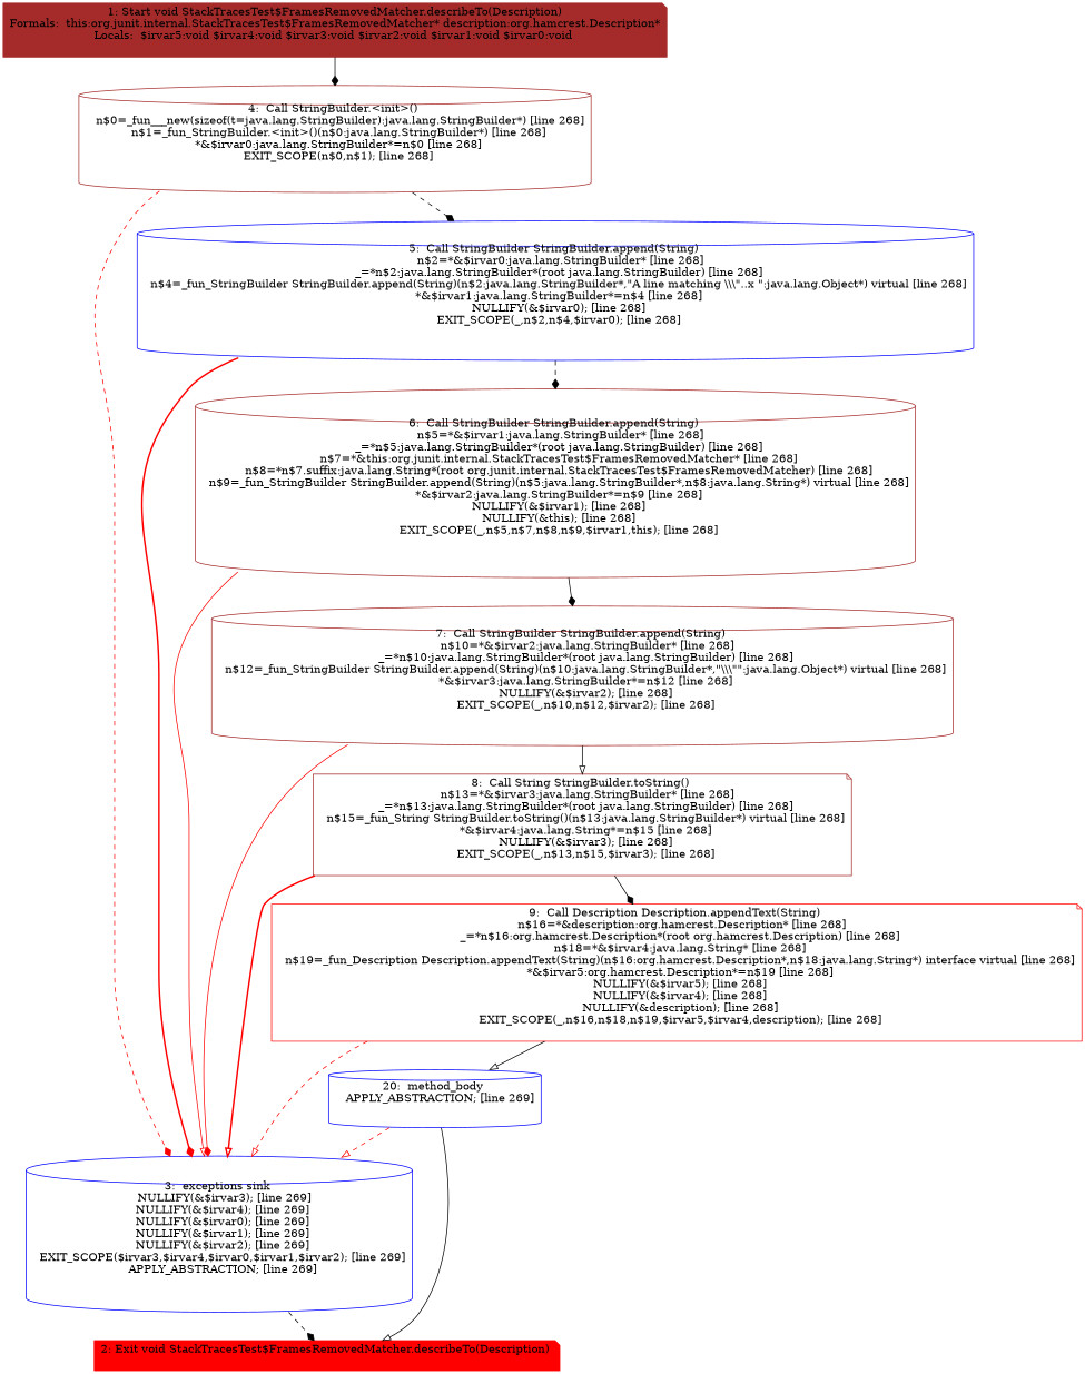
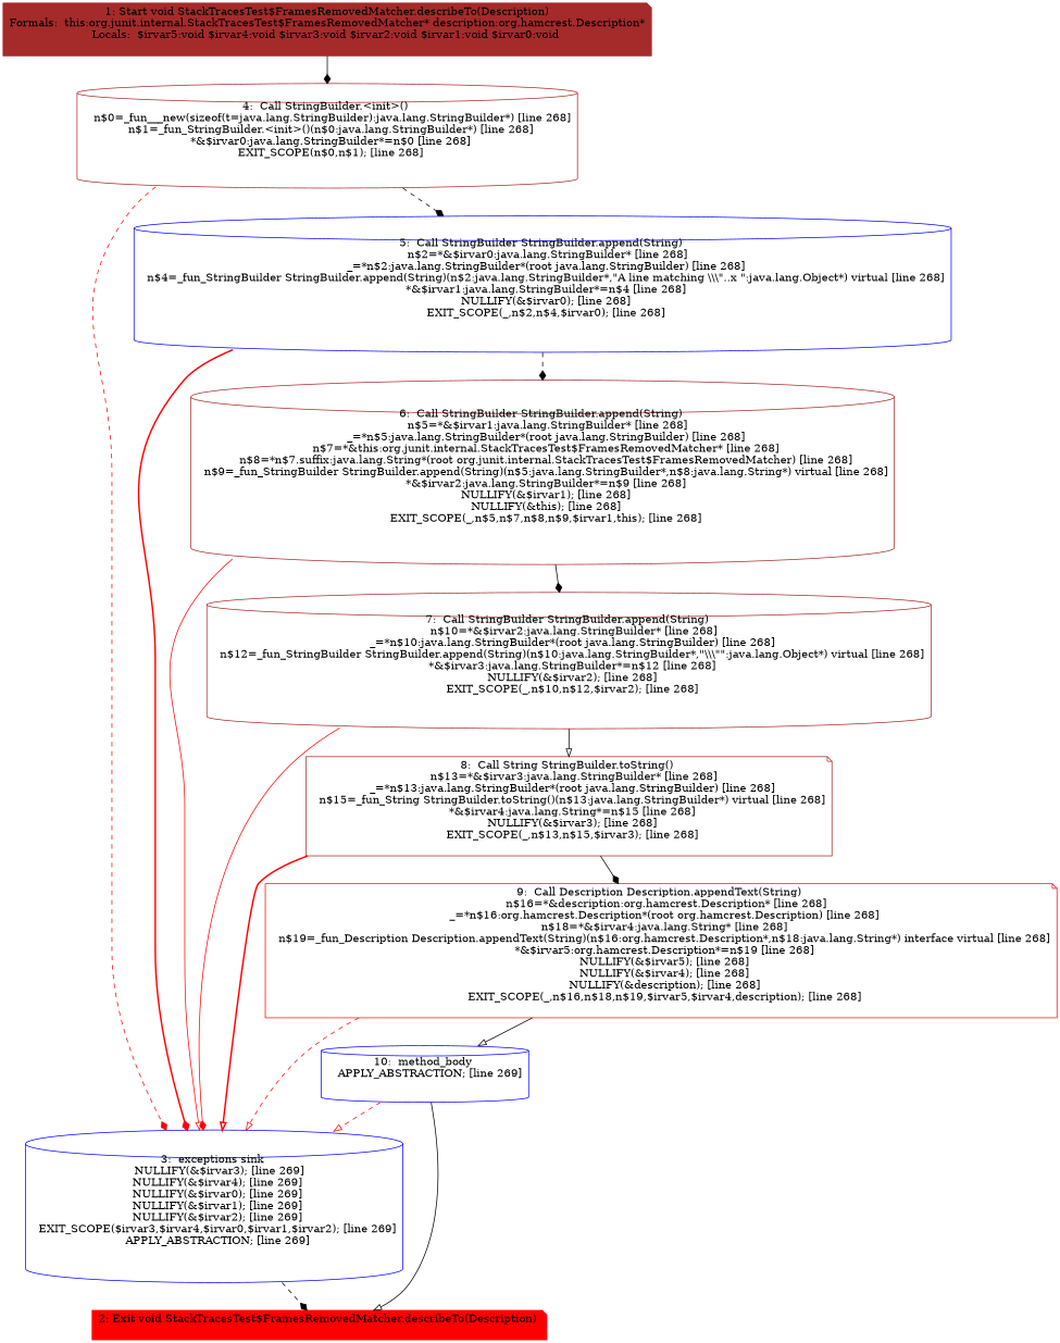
  digraph {
    node [color=brown shape=cylinder]
    edge [style=solid arrowhead=diamond]
    n1 [label="1: Start void StackTracesTest$FramesRemovedMatcher.describeTo(Description)\nFormals:  this:org.junit.internal.StackTracesTest$FramesRemovedMatcher* description:org.hamcrest.Description*\nLocals:  $irvar5:void $irvar4:void $irvar3:void $irvar2:void $irvar1:void $irvar0:void \n  " style=filled shape=note]
    n2 [label="4:  Call StringBuilder.<init>() \n   n$0=_fun___new(sizeof(t=java.lang.StringBuilder):java.lang.StringBuilder*) [line 268]\n  n$1=_fun_StringBuilder.<init>()(n$0:java.lang.StringBuilder*) [line 268]\n  *&$irvar0:java.lang.StringBuilder*=n$0 [line 268]\n  EXIT_SCOPE(n$0,n$1); [line 268]\n "]
    n3 [label="3:  exceptions sink \n   NULLIFY(&$irvar3); [line 269]\n  NULLIFY(&$irvar4); [line 269]\n  NULLIFY(&$irvar0); [line 269]\n  NULLIFY(&$irvar1); [line 269]\n  NULLIFY(&$irvar2); [line 269]\n  EXIT_SCOPE($irvar3,$irvar4,$irvar0,$irvar1,$irvar2); [line 269]\n  APPLY_ABSTRACTION; [line 269]\n " color=blue]
    n4 [label="5:  Call StringBuilder StringBuilder.append(String) \n   n$2=*&$irvar0:java.lang.StringBuilder* [line 268]\n  _=*n$2:java.lang.StringBuilder*(root java.lang.StringBuilder) [line 268]\n  n$4=_fun_StringBuilder StringBuilder.append(String)(n$2:java.lang.StringBuilder*,\"A line matching \\\\\\\"..x \":java.lang.Object*) virtual [line 268]\n  *&$irvar1:java.lang.StringBuilder*=n$4 [line 268]\n  NULLIFY(&$irvar0); [line 268]\n  EXIT_SCOPE(_,n$2,n$4,$irvar0); [line 268]\n " color=blue]
    n5 [color=red label="2: Exit void StackTracesTest$FramesRemovedMatcher.describeTo(Description) \n  " style=filled shape=note]
    n6 [label="6:  Call StringBuilder StringBuilder.append(String) \n   n$5=*&$irvar1:java.lang.StringBuilder* [line 268]\n  _=*n$5:java.lang.StringBuilder*(root java.lang.StringBuilder) [line 268]\n  n$7=*&this:org.junit.internal.StackTracesTest$FramesRemovedMatcher* [line 268]\n  n$8=*n$7.suffix:java.lang.String*(root org.junit.internal.StackTracesTest$FramesRemovedMatcher) [line 268]\n  n$9=_fun_StringBuilder StringBuilder.append(String)(n$5:java.lang.StringBuilder*,n$8:java.lang.String*) virtual [line 268]\n  *&$irvar2:java.lang.StringBuilder*=n$9 [line 268]\n  NULLIFY(&$irvar1); [line 268]\n  NULLIFY(&this); [line 268]\n  EXIT_SCOPE(_,n$5,n$7,n$8,n$9,$irvar1,this); [line 268]\n "]
    n7 [label="7:  Call StringBuilder StringBuilder.append(String) \n   n$10=*&$irvar2:java.lang.StringBuilder* [line 268]\n  _=*n$10:java.lang.StringBuilder*(root java.lang.StringBuilder) [line 268]\n  n$12=_fun_StringBuilder StringBuilder.append(String)(n$10:java.lang.StringBuilder*,\"\\\\\\\"\":java.lang.Object*) virtual [line 268]\n  *&$irvar3:java.lang.StringBuilder*=n$12 [line 268]\n  NULLIFY(&$irvar2); [line 268]\n  EXIT_SCOPE(_,n$10,n$12,$irvar2); [line 268]\n "]
    n8 [label="8:  Call String StringBuilder.toString() \n   n$13=*&$irvar3:java.lang.StringBuilder* [line 268]\n  _=*n$13:java.lang.StringBuilder*(root java.lang.StringBuilder) [line 268]\n  n$15=_fun_String StringBuilder.toString()(n$13:java.lang.StringBuilder*) virtual [line 268]\n  *&$irvar4:java.lang.String*=n$15 [line 268]\n  NULLIFY(&$irvar3); [line 268]\n  EXIT_SCOPE(_,n$13,n$15,$irvar3); [line 268]\n " shape=note]
    n9 [label="9:  Call Description Description.appendText(String) \n   n$16=*&description:org.hamcrest.Description* [line 268]\n  _=*n$16:org.hamcrest.Description*(root org.hamcrest.Description) [line 268]\n  n$18=*&$irvar4:java.lang.String* [line 268]\n  n$19=_fun_Description Description.appendText(String)(n$16:org.hamcrest.Description*,n$18:java.lang.String*) interface virtual [line 268]\n  *&$irvar5:org.hamcrest.Description*=n$19 [line 268]\n  NULLIFY(&$irvar5); [line 268]\n  NULLIFY(&$irvar4); [line 268]\n  NULLIFY(&description); [line 268]\n  EXIT_SCOPE(_,n$16,n$18,n$19,$irvar5,$irvar4,description); [line 268]\n " shape=note color=red]
-   n10 [label="20:  method_body \n   APPLY_ABSTRACTION; [line 269]\n " color=blue]
+   n10 [label="10:  method_body \n   APPLY_ABSTRACTION; [line 269]\n " color=blue]
    n1 -> n2
    n2 -> n3 [color=red style=dashed]
    n2 -> n4 [style=dashed]
    n3 -> n5 [style=dashed]
    n4 -> n3 [color=red style=bold]
    n4 -> n6 [style=dashed]
    n6 -> n3 [color=red arrowhead=onormal]
    n6 -> n7
    n7 -> n3 [color=red]
    n7 -> n8 [arrowhead=onormal]
    n8 -> n3 [color=red style=bold arrowhead=onormal]
    n8 -> n9
    n9 -> n3 [color=red style=dashed arrowhead=onormal]
    n9 -> n10 [arrowhead=onormal]
    n10 -> n3 [color=red style=dashed arrowhead=onormal]
    n10 -> n5 [arrowhead=onormal]
  }
